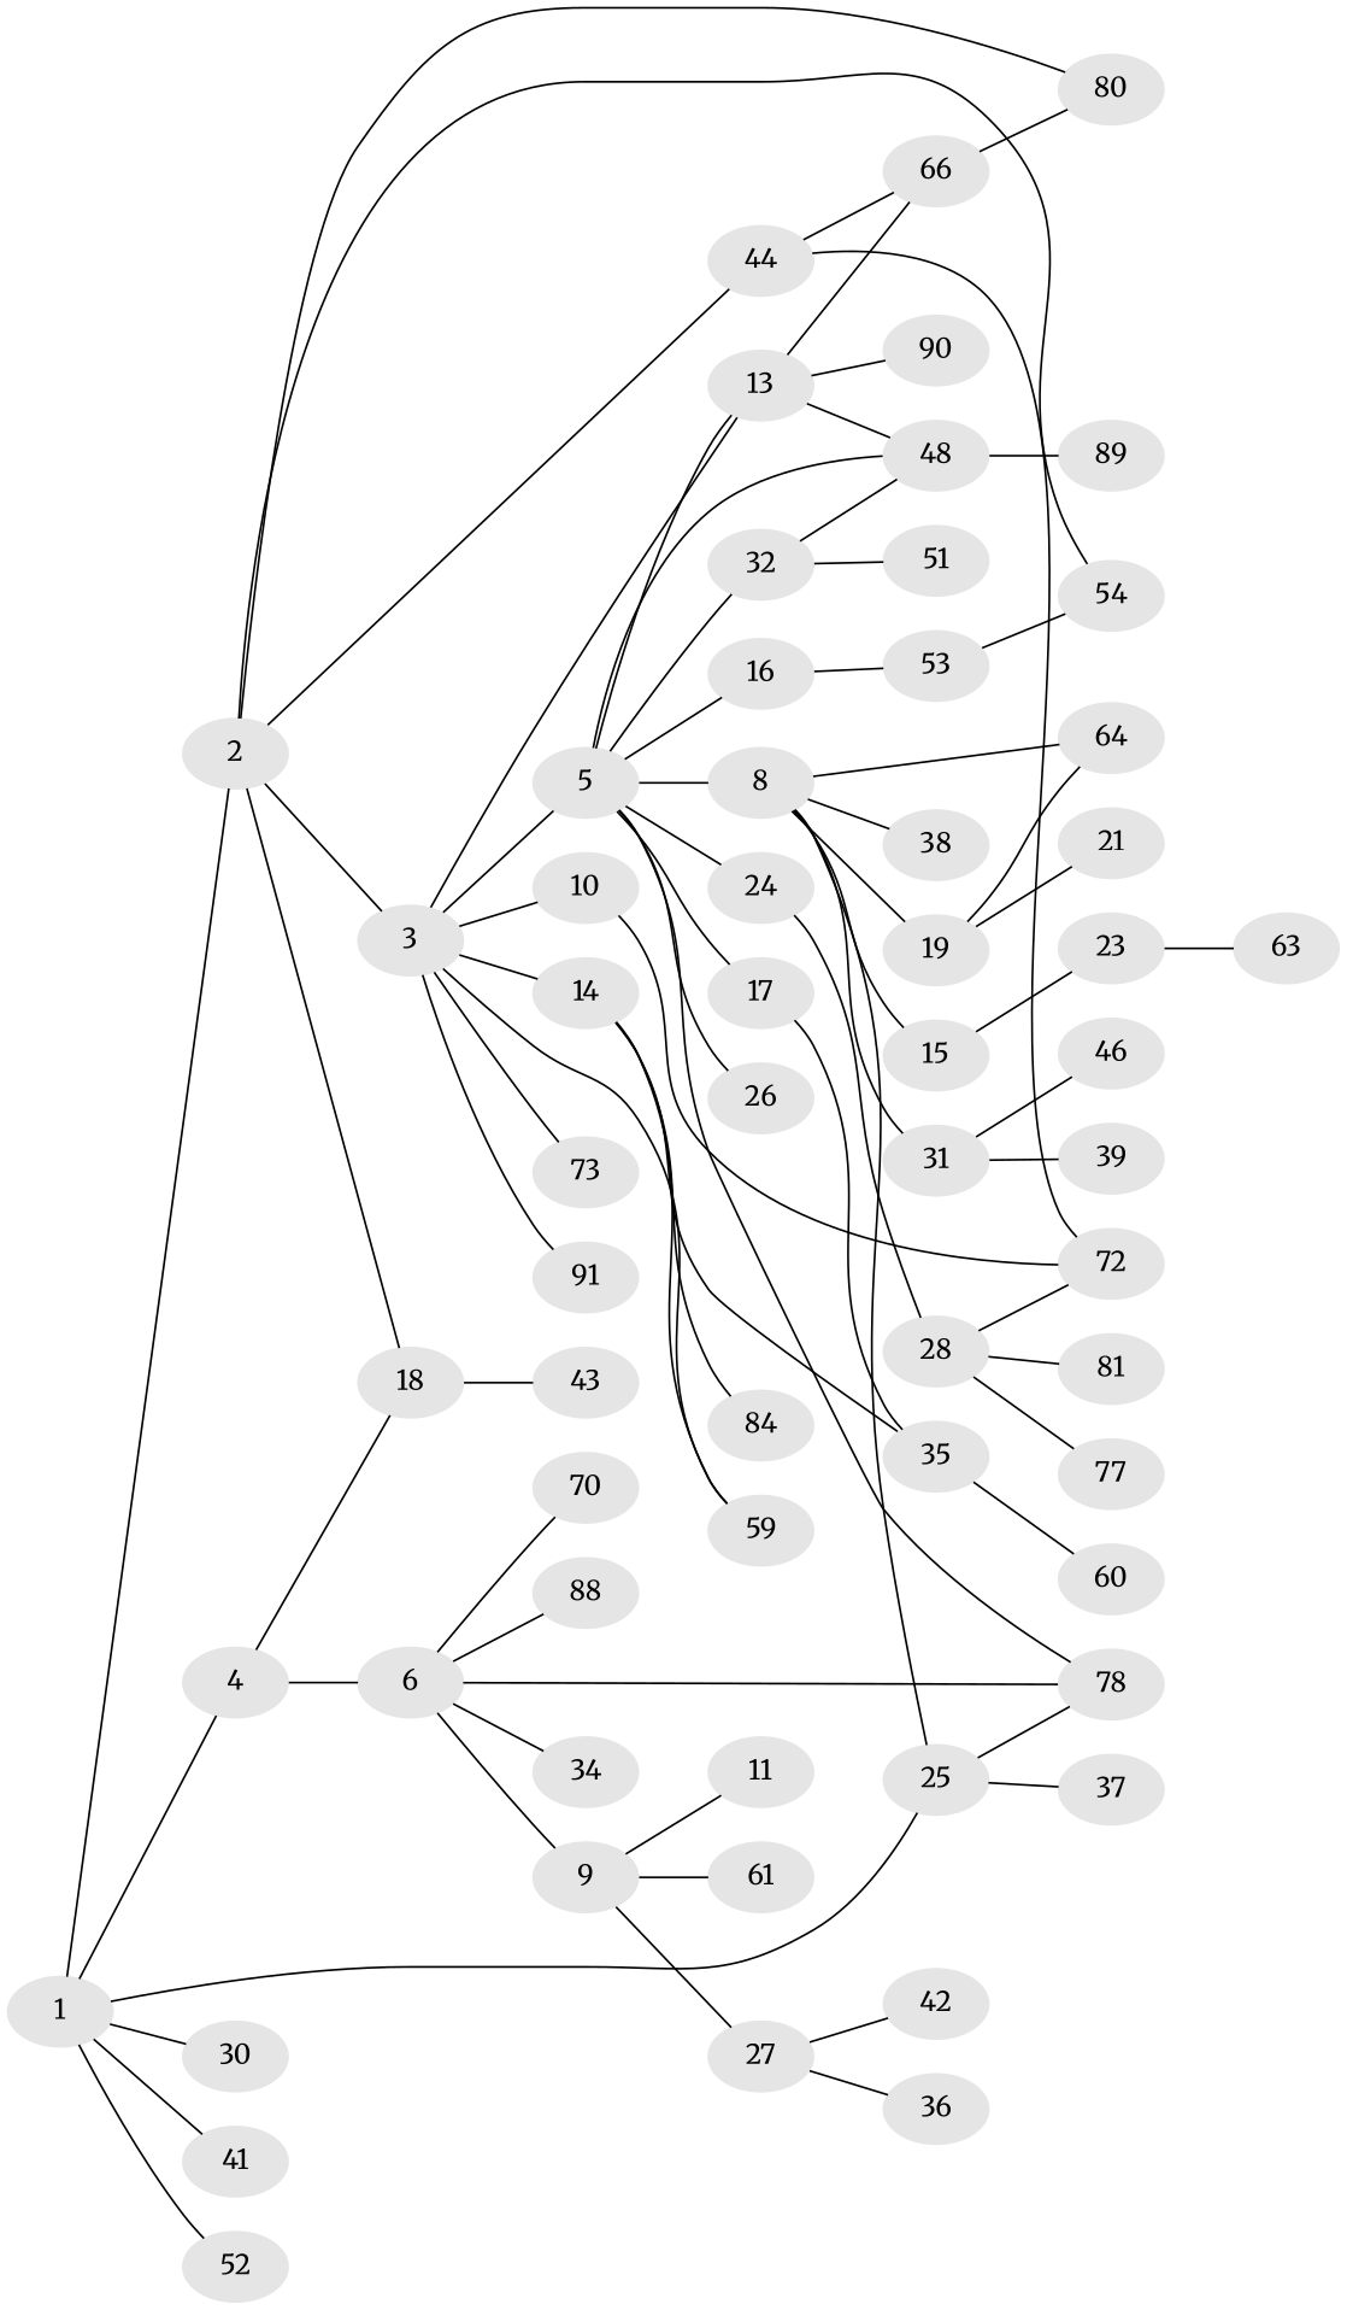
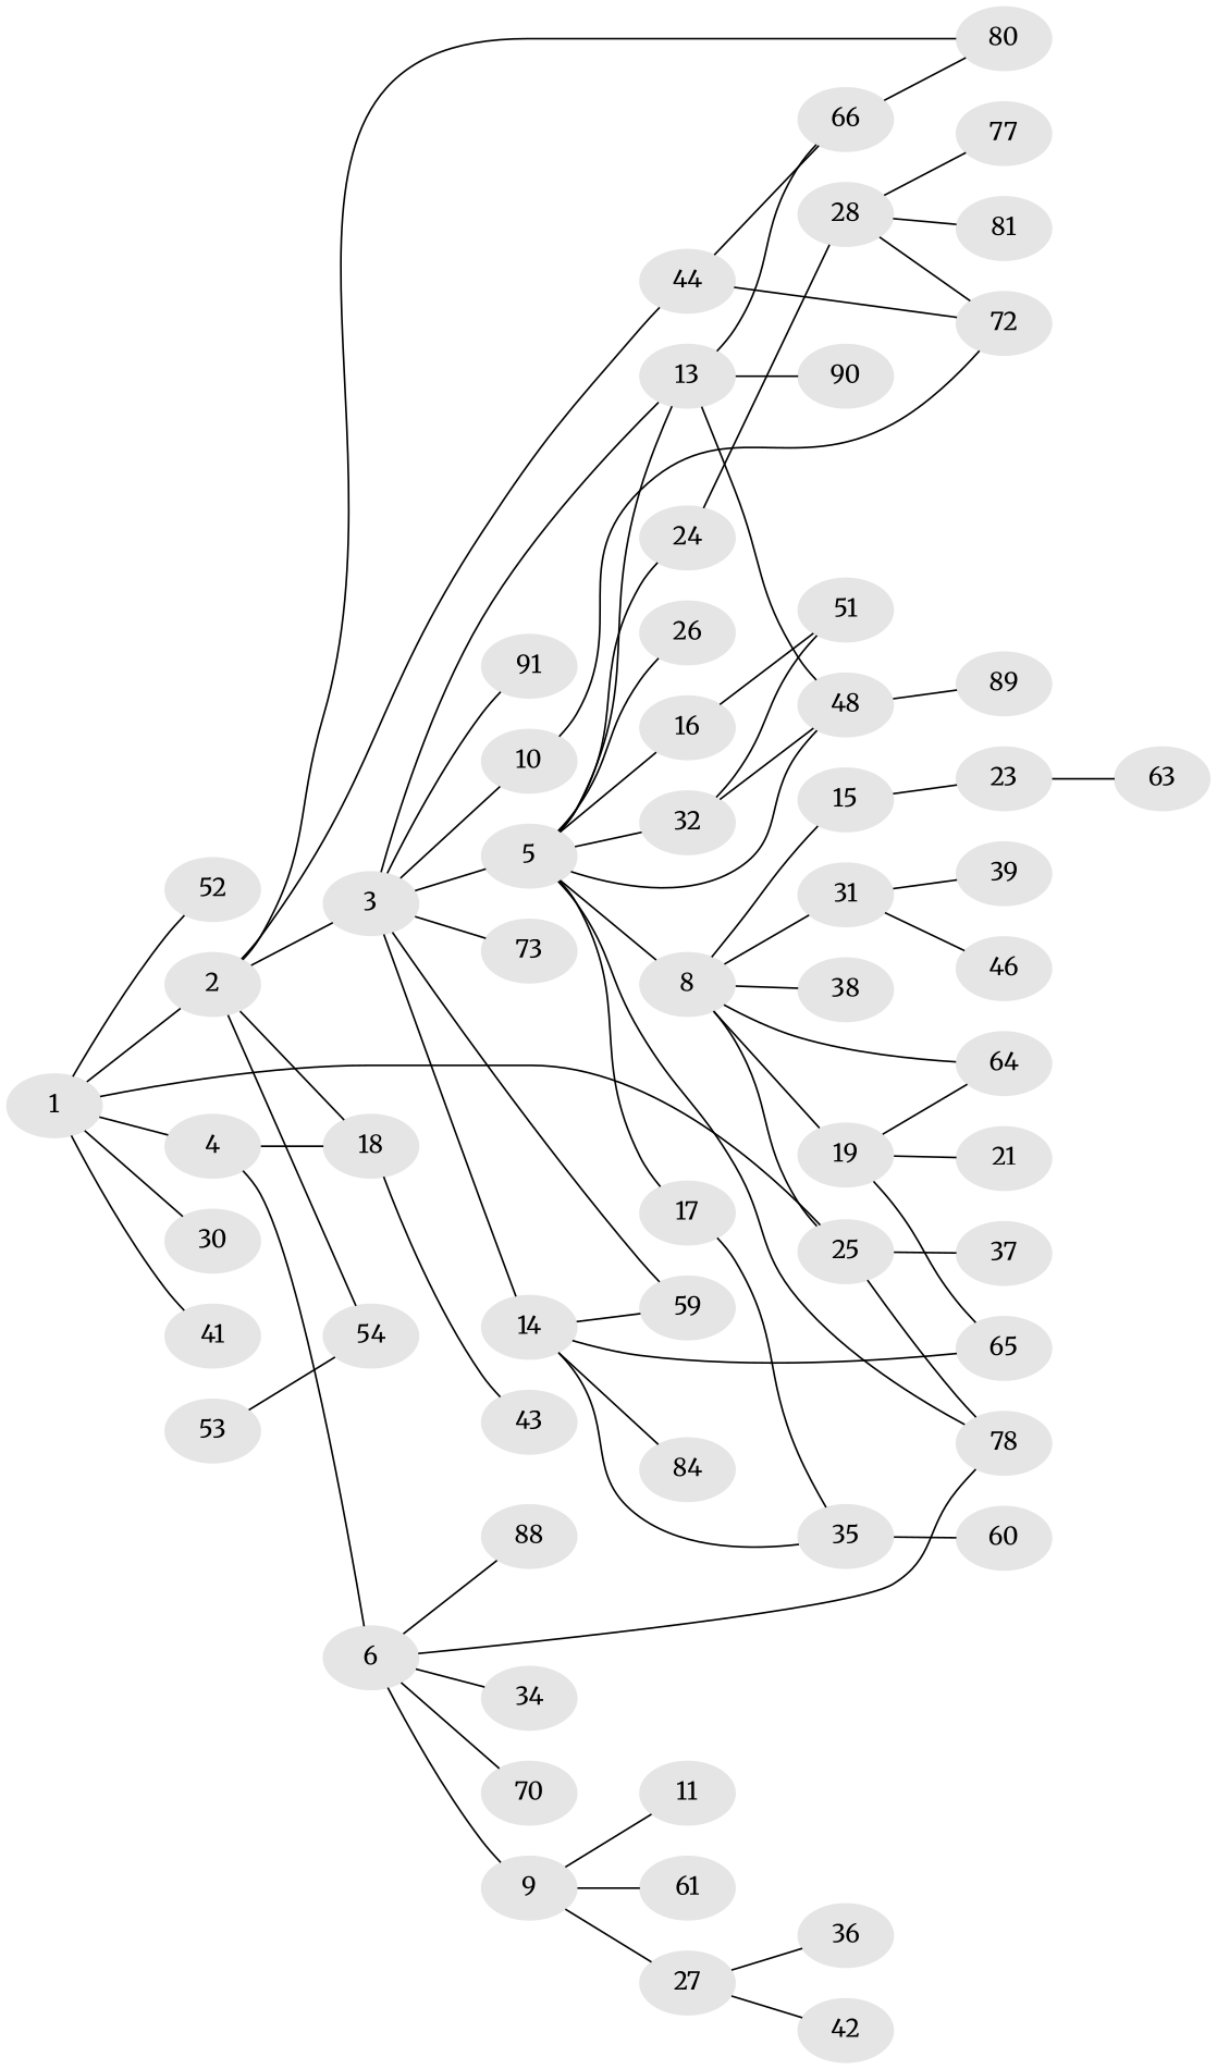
  graph {
    fontname=Merriweather
    rankdir=LR
    node [color=gray90 fontname=Merriweather style=filled]
    edge [fontname=Merriweather]
    1 [super="+22"]
    2 [super="+33"]
    4 [super="+85"]
    25 [super="+68"]
    30
    41
    52
    3 [super="+12"]
    18 [super="+49"]
    44 [super="+87"]
    54 [super="+56"]
    80
    6 [super="+58"]
    n14 [label=78]
    37
    5 [super="+7"]
    10 [super="+60"]
    13 [super="+29"]
    14
    59 [super="+76"]
    73
    91
    43
    72 [super="+82"]
    66 [super="+83"]
    8 [super="+20"]
    16 [super="+86"]
    17
    24
    26
    32 [super="+74"]
    48 [super="+67"]
    90
    35 [super="+50"]
+   65
    84
    9 [super="+45"]
    34
    70
    88
    15 [super="+69"]
    19 [super="+75"]
    31 [super="+55"]
    38
    64
    53
    28 [super="+79"]
    51
    89
    11
    27 [super="+40"]
    61
    23
    21
    39
    46
    36
    42 [super="+47"]
    n59 [label=60 super="+78"]
    63
    77
    81
    1 -- 2
    1 -- 4
    1 -- 25
    1 -- 30
    1 -- 41
    1 -- 52
    2 -- 3
    2 -- 18
    2 -- 44
    2 -- 54
    2 -- 80
    4 -- 18
    4 -- 6
    25 -- n14
    25 -- 37
    3 -- 5
    3 -- 10
    3 -- 13
    3 -- 14
    3 -- 59
    3 -- 73
    3 -- 91
    18 -- 43
    44 -- 72
    44 -- 66
    6 -- n14
    6 -- 9
    6 -- 34
    6 -- 70
    6 -- 88
    5 -- n14
    5 -- 13
    5 -- 8
    5 -- 16
    5 -- 17
    5 -- 24
    5 -- 26
    5 -- 32
    5 -- 48
    10 -- 72
    13 -- 66
    13 -- 48
    13 -- 90
    14 -- 59
    14 -- 35
+   14 -- 65
    14 -- 84
    66 -- 80
    8 -- 25
    8 -- 15
    8 -- 19
    8 -- 31
    8 -- 38
    8 -- 64
-   16 -- 53
+   16 -- 51
    17 -- 35
    24 -- 28
    32 -- 48
    32 -- 51
    48 -- 89
    35 -- n59
    9 -- 11
    9 -- 27
    9 -- 61
    15 -- 23
+   19 -- 65
    19 -- 64
    19 -- 21
    31 -- 39
    31 -- 46
    53 -- 54
    28 -- 72
    28 -- 77
    28 -- 81
    27 -- 36
    27 -- 42
    23 -- 63
  }
